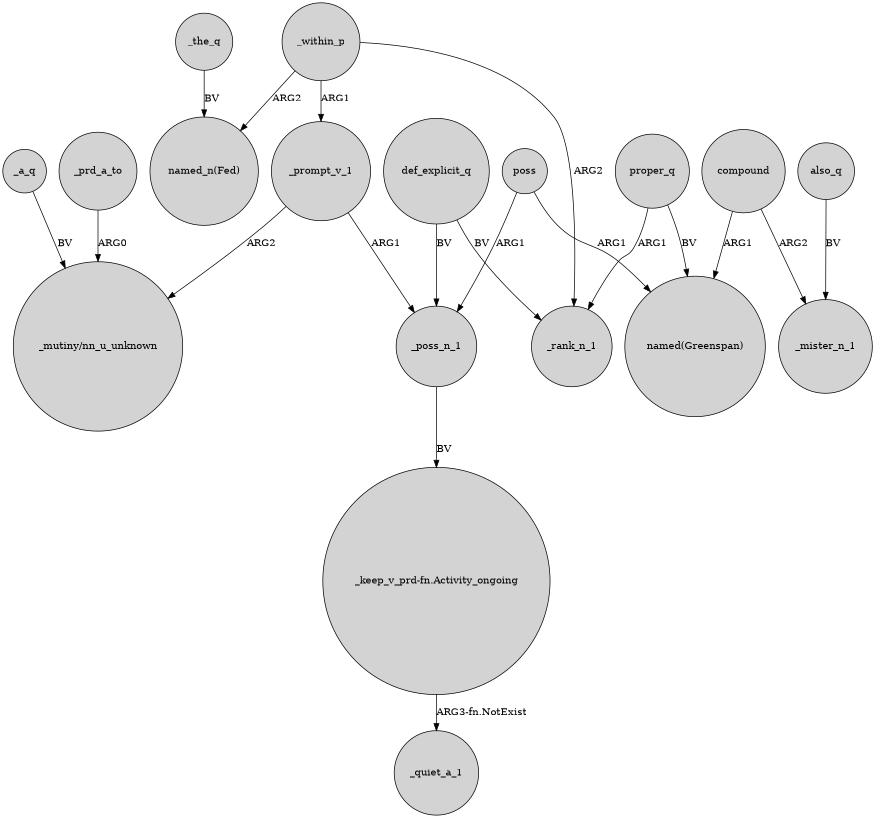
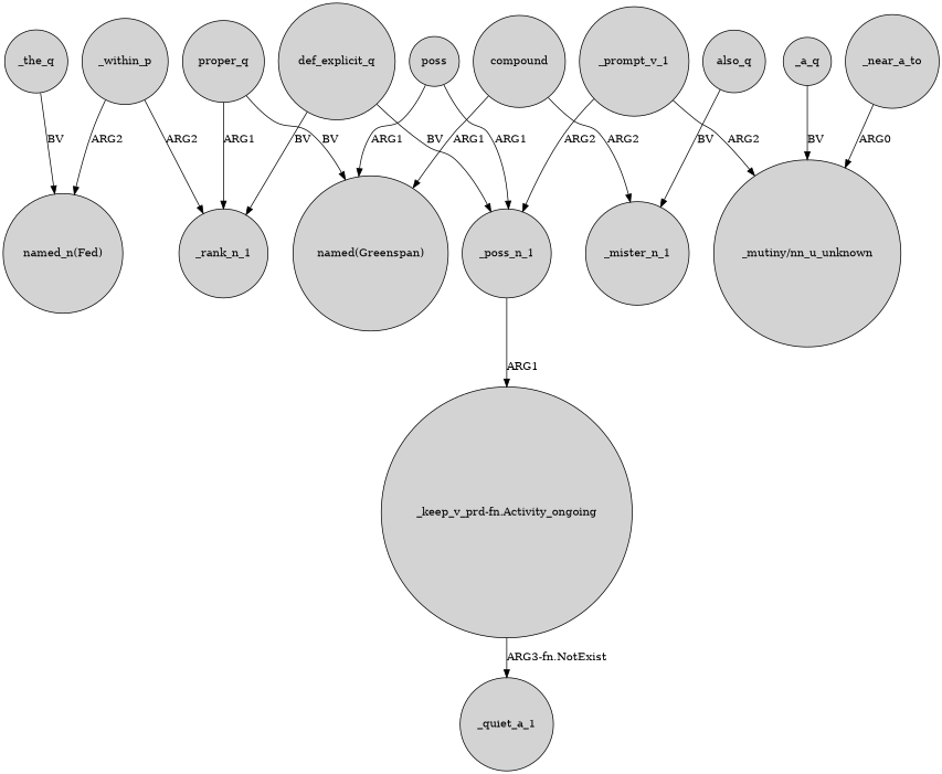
  digraph {
    node [shape=circle style=filled]
    _within_p
    _prompt_v_1
    _rank_n_1
    "named_n(Fed)"
    "_mutiny/nn_u_unknown"
    n6 [label=_poss_n_1]
    "_keep_v_prd-fn.Activity_ongoing"
    _the_q
    poss
    "named(Greenspan)"
    proper_q
    compound
    _mister_n_1
    n14 [label=also_q]
    _a_q
    def_explicit_q
-   _near_a_to [label=_prd_a_to]
+   _near_a_to
    _quiet_a_1
-   _within_p -> _prompt_v_1 [label=ARG1]
    _within_p -> _rank_n_1 [label=ARG2]
    _within_p -> "named_n(Fed)" [label=ARG2]
    _prompt_v_1 -> "_mutiny/nn_u_unknown" [label=ARG2]
-   _prompt_v_1 -> n6 [label=ARG1]
-   n6 -> "_keep_v_prd-fn.Activity_ongoing" [label=BV]
+   _prompt_v_1 -> n6 [label=ARG2]
+   n6 -> "_keep_v_prd-fn.Activity_ongoing" [label=ARG1]
    "_keep_v_prd-fn.Activity_ongoing" -> _quiet_a_1 [label="ARG3-fn.NotExist"]
    _the_q -> "named_n(Fed)" [label=BV]
    poss -> n6 [label=ARG1]
    poss -> "named(Greenspan)" [label=ARG1]
    proper_q -> _rank_n_1 [label=ARG1]
    proper_q -> "named(Greenspan)" [label=BV]
    compound -> "named(Greenspan)" [label=ARG1]
    compound -> _mister_n_1 [label=ARG2]
    n14 -> _mister_n_1 [label=BV]
    _a_q -> "_mutiny/nn_u_unknown" [label=BV]
    def_explicit_q -> _rank_n_1 [label=BV]
    def_explicit_q -> n6 [label=BV]
    _near_a_to -> "_mutiny/nn_u_unknown" [label=ARG0]
  }
